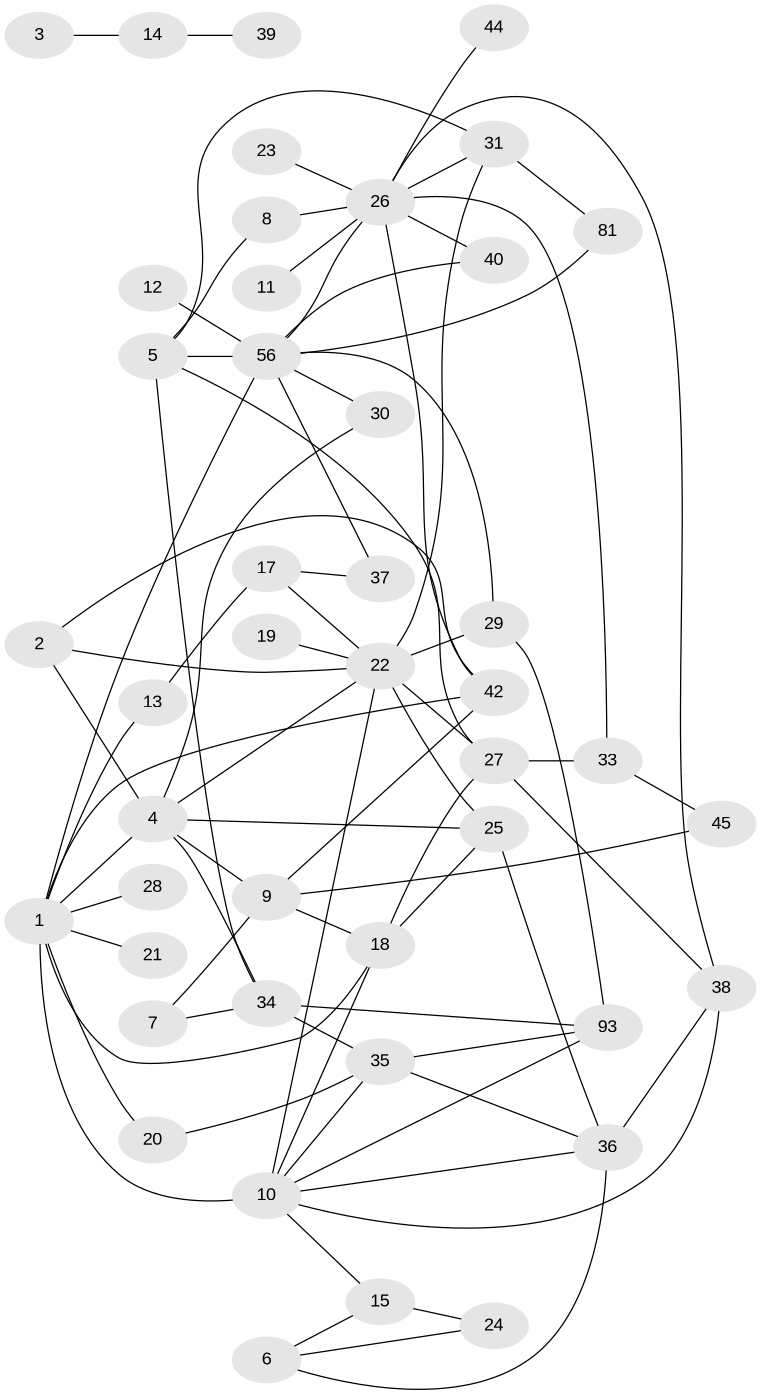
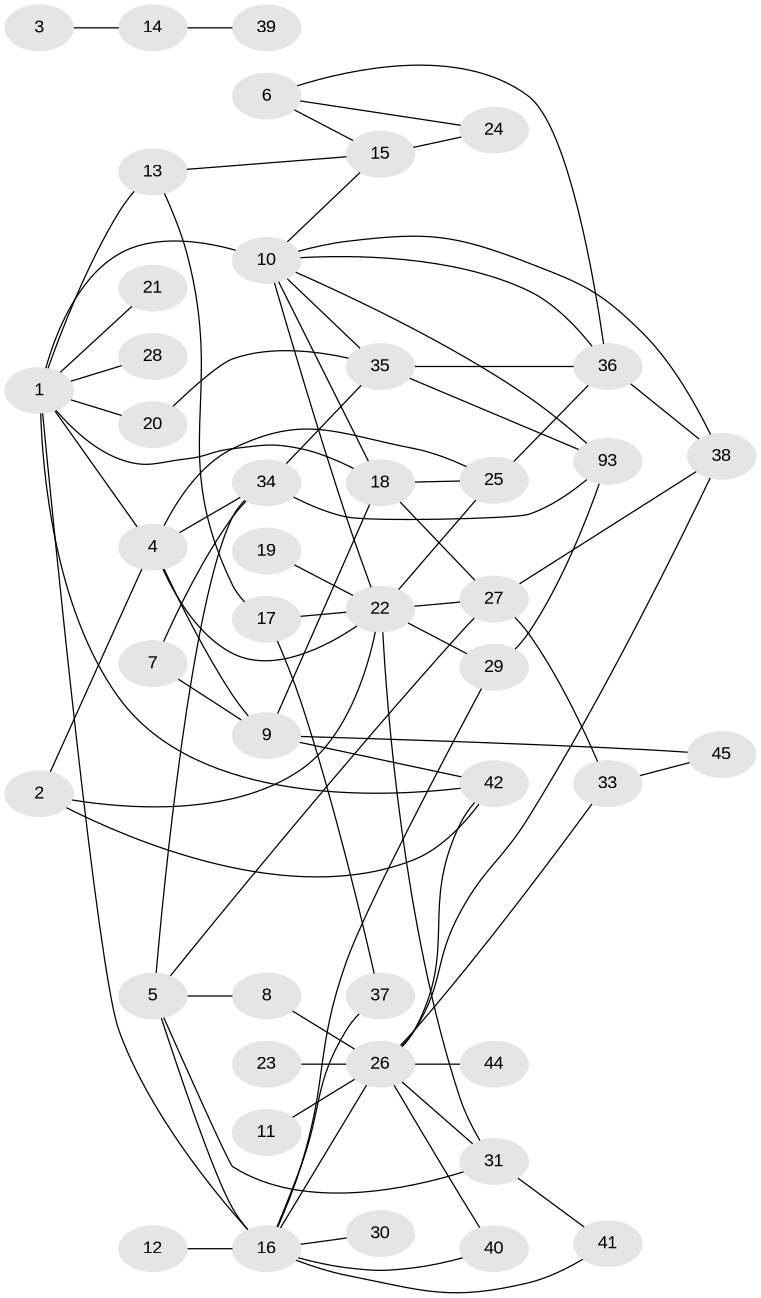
  graph {
    fontname="Liberation Sans"
    rankdir=LR
    node [color=gray90 fontname="Liberation Sans" style=filled]
    edge [fontname="Liberation Sans" weight=1.0]
    1
    4
    10
    13
-   16 [label=56]
+   16
    18
    20
    21
    28
    42
    22
    9
    25
    30
    34
    36
    15
    35
    38
    n20 [label=93]
    17
    26
    29
    37
    40
-   41 [label=81]
+   41
    27
    2
    31
    3
    14
    39
    45
    5
    8
    33
    6
    24
    7
    44
    11
    12
    19
    23
    1 -- 4
    1 -- 10 [weight=2.0]
    1 -- 13
    1 -- 16
    1 -- 18
    1 -- 20
    1 -- 21
    1 -- 28
    1 -- 42
    4 -- 22
    4 -- 9
    4 -- 25
-   4 -- 30
    4 -- 34
    10 -- 18
    10 -- 22
    10 -- 36
    10 -- 15
    10 -- 35
    10 -- 38
    10 -- n20
+   13 -- 15
    13 -- 17
    16 -- 30
    16 -- 26
    16 -- 29
    16 -- 37
    16 -- 40
    16 -- 41
    18 -- 25
    18 -- 27
    20 -- 35
    22 -- 25
    22 -- 29
    22 -- 27
    22 -- 31
    9 -- 18
    9 -- 42
    9 -- 45
    25 -- 36
    34 -- 35
    34 -- n20
    36 -- 38
    15 -- 24
    35 -- 36
    35 -- n20
    17 -- 22
    17 -- 37
    26 -- 42
    26 -- 38
    26 -- 40
    26 -- 31
    26 -- 33
    26 -- 44
    29 -- n20
    27 -- 38
    27 -- 33
    2 -- 4
    2 -- 42
    2 -- 22
    31 -- 41
    3 -- 14
    14 -- 39
    5 -- 16
    5 -- 34
    5 -- 27
    5 -- 31
    5 -- 8
    8 -- 26
    33 -- 45
    6 -- 36
    6 -- 15
    6 -- 24
    7 -- 9
    7 -- 34
    11 -- 26
    12 -- 16
    19 -- 22 [weight=2.0]
    23 -- 26
  }
